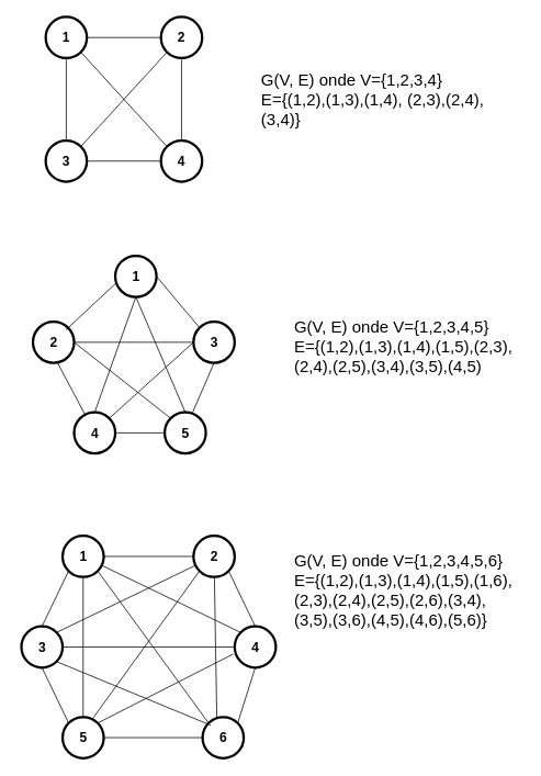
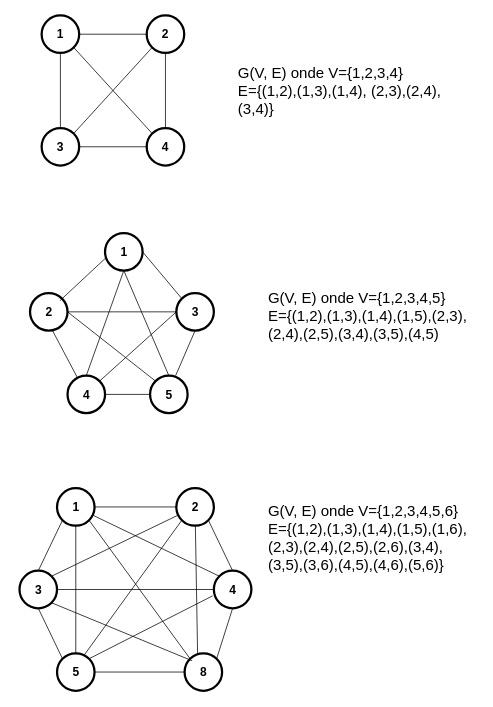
  <mxCell id="0" />
  <mxCell id="1" parent="0" />
  <mxCell id="2" style="rounded=0;orthogonalLoop=1;jettySize=auto;html=1;exitX=1;exitY=0.5;exitDx=0;exitDy=0;entryX=0;entryY=0.5;entryDx=0;entryDy=0;endArrow=none;endFill=0;" parent="1" source="4" target="9" edge="1"><mxGeometry relative="1" as="geometry" /></mxCell>
  <mxCell id="3" style="edgeStyle=none;rounded=0;orthogonalLoop=1;jettySize=auto;html=1;exitX=1;exitY=1;exitDx=0;exitDy=0;entryX=0;entryY=0;entryDx=0;entryDy=0;endArrow=none;endFill=0;" parent="1" source="4" target="6" edge="1"><mxGeometry relative="1" as="geometry" /></mxCell>
  <mxCell id="4" value="" style="ellipse;whiteSpace=wrap;html=1;aspect=fixed;strokeWidth=3;" parent="1" vertex="1"><mxGeometry x="55" y="20" width="50" height="50" as="geometry" /></mxCell>
  <mxCell id="5" style="edgeStyle=none;rounded=0;orthogonalLoop=1;jettySize=auto;html=1;entryX=1;entryY=0.5;entryDx=0;entryDy=0;endArrow=none;endFill=0;" parent="1" source="6" target="11" edge="1"><mxGeometry relative="1" as="geometry" /></mxCell>
  <mxCell id="6" value="" style="ellipse;whiteSpace=wrap;html=1;aspect=fixed;strokeWidth=3;" parent="1" vertex="1"><mxGeometry x="195" y="170" width="50" height="50" as="geometry" /></mxCell>
  <mxCell id="7" style="edgeStyle=none;rounded=0;orthogonalLoop=1;jettySize=auto;html=1;entryX=0.5;entryY=0;entryDx=0;entryDy=0;endArrow=none;endFill=0;" parent="1" source="9" target="6" edge="1"><mxGeometry relative="1" as="geometry" /></mxCell>
  <mxCell id="8" style="edgeStyle=none;rounded=0;orthogonalLoop=1;jettySize=auto;html=1;exitX=0;exitY=1;exitDx=0;exitDy=0;entryX=1;entryY=0;entryDx=0;entryDy=0;endArrow=none;endFill=0;" parent="1" source="9" target="11" edge="1"><mxGeometry relative="1" as="geometry" /></mxCell>
  <mxCell id="9" value="" style="ellipse;whiteSpace=wrap;html=1;aspect=fixed;strokeWidth=3;" parent="1" vertex="1"><mxGeometry x="195" y="20" width="50" height="50" as="geometry" /></mxCell>
  <mxCell id="10" style="edgeStyle=none;rounded=0;orthogonalLoop=1;jettySize=auto;html=1;entryX=0.5;entryY=1;entryDx=0;entryDy=0;endArrow=none;endFill=0;" parent="1" source="11" target="4" edge="1"><mxGeometry relative="1" as="geometry" /></mxCell>
  <mxCell id="11" value="" style="ellipse;whiteSpace=wrap;html=1;aspect=fixed;strokeWidth=3;" parent="1" vertex="1"><mxGeometry x="55" y="170" width="50" height="50" as="geometry" /></mxCell>
  <mxCell id="12" value="&lt;font style=&quot;font-size: 16px;&quot;&gt;&lt;b&gt;4&lt;/b&gt;&lt;/font&gt;" style="text;html=1;strokeColor=none;fillColor=none;align=center;verticalAlign=middle;whiteSpace=wrap;rounded=0;strokeWidth=3;" parent="1" vertex="1"><mxGeometry x="190" y="180" width="60" height="30" as="geometry" /></mxCell>
  <mxCell id="13" value="&lt;font style=&quot;font-size: 16px;&quot;&gt;&lt;b&gt;3&lt;/b&gt;&lt;/font&gt;" style="text;html=1;strokeColor=none;fillColor=none;align=center;verticalAlign=middle;whiteSpace=wrap;rounded=0;strokeWidth=3;" parent="1" vertex="1"><mxGeometry x="50" y="180" width="60" height="30" as="geometry" /></mxCell>
  <mxCell id="14" value="&lt;font style=&quot;font-size: 16px;&quot;&gt;&lt;b&gt;1&lt;/b&gt;&lt;/font&gt;" style="text;html=1;strokeColor=none;fillColor=none;align=center;verticalAlign=middle;whiteSpace=wrap;rounded=0;strokeWidth=3;" parent="1" vertex="1"><mxGeometry x="50" y="30" width="60" height="30" as="geometry" /></mxCell>
  <mxCell id="15" value="&lt;font style=&quot;font-size: 16px;&quot;&gt;&lt;b&gt;2&lt;/b&gt;&lt;/font&gt;" style="text;html=1;strokeColor=none;fillColor=none;align=center;verticalAlign=middle;whiteSpace=wrap;rounded=0;strokeWidth=3;" parent="1" vertex="1"><mxGeometry x="190" y="30" width="60" height="30" as="geometry" /></mxCell>
  <mxCell id="16" style="edgeStyle=none;rounded=0;orthogonalLoop=1;jettySize=auto;html=1;exitX=0.68;exitY=0.003;exitDx=0;exitDy=0;entryX=0.5;entryY=1;entryDx=0;entryDy=0;fontSize=16;endArrow=none;endFill=0;exitPerimeter=0;" parent="1" source="17" target="19" edge="1"><mxGeometry relative="1" as="geometry" /></mxCell>
  <mxCell id="17" value="" style="ellipse;whiteSpace=wrap;html=1;aspect=fixed;strokeWidth=3;" parent="1" vertex="1"><mxGeometry x="199.5" y="500" width="50" height="50" as="geometry" /></mxCell>
  <mxCell id="18" value="&lt;font style=&quot;font-size: 16px;&quot;&gt;&lt;b&gt;5&lt;/b&gt;&lt;/font&gt;" style="text;html=1;strokeColor=none;fillColor=none;align=center;verticalAlign=middle;whiteSpace=wrap;rounded=0;strokeWidth=3;" parent="1" vertex="1"><mxGeometry x="194.5" y="510" width="60" height="30" as="geometry" /></mxCell>
  <mxCell id="19" value="" style="ellipse;whiteSpace=wrap;html=1;aspect=fixed;strokeWidth=3;" parent="1" vertex="1"><mxGeometry x="234.5" y="390" width="50" height="50" as="geometry" /></mxCell>
  <mxCell id="20" style="edgeStyle=none;rounded=0;orthogonalLoop=1;jettySize=auto;html=1;exitX=1;exitY=0.5;exitDx=0;exitDy=0;entryX=0;entryY=0.5;entryDx=0;entryDy=0;fontSize=16;endArrow=none;endFill=0;" parent="1" source="23" target="19" edge="1"><mxGeometry relative="1" as="geometry" /></mxCell>
  <mxCell id="21" style="edgeStyle=none;rounded=0;orthogonalLoop=1;jettySize=auto;html=1;fontSize=16;endArrow=none;endFill=0;" parent="1" target="31" edge="1"><mxGeometry relative="1" as="geometry"><mxPoint x="69.5" y="440" as="sourcePoint" /></mxGeometry></mxCell>
  <mxCell id="22" style="edgeStyle=none;rounded=0;orthogonalLoop=1;jettySize=auto;html=1;exitX=1;exitY=0.5;exitDx=0;exitDy=0;entryX=0;entryY=0;entryDx=0;entryDy=0;fontSize=16;endArrow=none;endFill=0;" parent="1" source="23" target="17" edge="1"><mxGeometry relative="1" as="geometry" /></mxCell>
  <mxCell id="23" value="" style="ellipse;whiteSpace=wrap;html=1;aspect=fixed;strokeWidth=3;" parent="1" vertex="1"><mxGeometry x="39.5" y="390" width="50" height="50" as="geometry" /></mxCell>
  <mxCell id="24" style="edgeStyle=none;rounded=0;orthogonalLoop=1;jettySize=auto;html=1;exitX=0.013;exitY=0.669;exitDx=0;exitDy=0;entryX=0.75;entryY=0;entryDx=0;entryDy=0;fontSize=16;endArrow=none;endFill=0;exitPerimeter=0;" parent="1" source="28" target="33" edge="1"><mxGeometry relative="1" as="geometry" /></mxCell>
  <mxCell id="25" style="edgeStyle=none;rounded=0;orthogonalLoop=1;jettySize=auto;html=1;exitX=1;exitY=0.5;exitDx=0;exitDy=0;entryX=0;entryY=0;entryDx=0;entryDy=0;fontSize=16;endArrow=none;endFill=0;" parent="1" source="28" target="19" edge="1"><mxGeometry relative="1" as="geometry" /></mxCell>
  <mxCell id="26" style="edgeStyle=none;rounded=0;orthogonalLoop=1;jettySize=auto;html=1;exitX=0.5;exitY=1;exitDx=0;exitDy=0;entryX=0.5;entryY=0;entryDx=0;entryDy=0;fontSize=16;endArrow=none;endFill=0;" parent="1" source="28" target="31" edge="1"><mxGeometry relative="1" as="geometry" /></mxCell>
  <mxCell id="27" style="edgeStyle=none;rounded=0;orthogonalLoop=1;jettySize=auto;html=1;exitX=0.5;exitY=1;exitDx=0;exitDy=0;entryX=0.5;entryY=0;entryDx=0;entryDy=0;fontSize=16;endArrow=none;endFill=0;" parent="1" source="28" target="17" edge="1"><mxGeometry relative="1" as="geometry" /></mxCell>
  <mxCell id="28" value="" style="ellipse;whiteSpace=wrap;html=1;aspect=fixed;strokeWidth=3;" parent="1" vertex="1"><mxGeometry x="139.5" y="310" width="50" height="50" as="geometry" /></mxCell>
  <mxCell id="29" style="edgeStyle=none;rounded=0;orthogonalLoop=1;jettySize=auto;html=1;exitX=1;exitY=0.5;exitDx=0;exitDy=0;entryX=0;entryY=0.5;entryDx=0;entryDy=0;fontSize=16;endArrow=none;endFill=0;" parent="1" source="31" target="17" edge="1"><mxGeometry relative="1" as="geometry" /></mxCell>
  <mxCell id="30" style="edgeStyle=none;rounded=0;orthogonalLoop=1;jettySize=auto;html=1;exitX=1;exitY=0;exitDx=0;exitDy=0;entryX=0;entryY=0.5;entryDx=0;entryDy=0;fontSize=16;endArrow=none;endFill=0;" parent="1" source="31" target="19" edge="1"><mxGeometry relative="1" as="geometry" /></mxCell>
  <mxCell id="31" value="" style="ellipse;whiteSpace=wrap;html=1;aspect=fixed;strokeWidth=3;" parent="1" vertex="1"><mxGeometry x="89.5" y="500" width="50" height="50" as="geometry" /></mxCell>
  <mxCell id="32" value="&lt;font style=&quot;font-size: 16px;&quot;&gt;&lt;b&gt;4&lt;/b&gt;&lt;/font&gt;" style="text;html=1;strokeColor=none;fillColor=none;align=center;verticalAlign=middle;whiteSpace=wrap;rounded=0;strokeWidth=3;" parent="1" vertex="1"><mxGeometry x="84.5" y="510" width="60" height="30" as="geometry" /></mxCell>
  <mxCell id="33" value="&lt;font style=&quot;font-size: 16px;&quot;&gt;&lt;b&gt;2&lt;/b&gt;&lt;/font&gt;" style="text;html=1;strokeColor=none;fillColor=none;align=center;verticalAlign=middle;whiteSpace=wrap;rounded=0;strokeWidth=3;" parent="1" vertex="1"><mxGeometry x="34.5" y="400" width="60" height="30" as="geometry" /></mxCell>
  <mxCell id="34" value="&lt;font style=&quot;font-size: 16px;&quot;&gt;&lt;b&gt;3&lt;/b&gt;&lt;/font&gt;" style="text;html=1;strokeColor=none;fillColor=none;align=center;verticalAlign=middle;whiteSpace=wrap;rounded=0;strokeWidth=3;" parent="1" vertex="1"><mxGeometry x="229.5" y="400" width="60" height="30" as="geometry" /></mxCell>
  <mxCell id="35" value="&lt;font style=&quot;font-size: 16px;&quot;&gt;&lt;b&gt;1&lt;/b&gt;&lt;/font&gt;" style="text;html=1;strokeColor=none;fillColor=none;align=center;verticalAlign=middle;whiteSpace=wrap;rounded=0;strokeWidth=3;" parent="1" vertex="1"><mxGeometry x="134.5" y="320" width="60" height="30" as="geometry" /></mxCell>
  <mxCell id="36" style="edgeStyle=none;rounded=0;orthogonalLoop=1;jettySize=auto;html=1;exitX=1;exitY=0;exitDx=0;exitDy=0;entryX=0.5;entryY=1;entryDx=0;entryDy=0;fontSize=16;endArrow=none;endFill=0;" parent="1" source="37" target="43" edge="1"><mxGeometry relative="1" as="geometry" /></mxCell>
  <mxCell id="37" value="" style="ellipse;whiteSpace=wrap;html=1;aspect=fixed;strokeWidth=3;" parent="1" vertex="1"><mxGeometry x="245.5" y="870" width="50" height="50" as="geometry" /></mxCell>
  <mxCell id="38" style="edgeStyle=none;rounded=0;orthogonalLoop=1;jettySize=auto;html=1;exitX=1;exitY=0.5;exitDx=0;exitDy=0;entryX=0;entryY=0.5;entryDx=0;entryDy=0;fontSize=16;endArrow=none;endFill=0;" parent="1" source="40" target="37" edge="1"><mxGeometry relative="1" as="geometry" /></mxCell>
  <mxCell id="39" style="edgeStyle=none;rounded=0;orthogonalLoop=1;jettySize=auto;html=1;exitX=1;exitY=0;exitDx=0;exitDy=0;entryX=-0.033;entryY=0.669;entryDx=0;entryDy=0;entryPerimeter=0;fontSize=16;endArrow=none;endFill=0;" parent="1" source="40" target="43" edge="1"><mxGeometry relative="1" as="geometry" /></mxCell>
  <mxCell id="40" value="" style="ellipse;whiteSpace=wrap;html=1;aspect=fixed;strokeWidth=3;" parent="1" vertex="1"><mxGeometry x="75.5" y="870" width="50" height="50" as="geometry" /></mxCell>
  <mxCell id="41" style="edgeStyle=none;rounded=0;orthogonalLoop=1;jettySize=auto;html=1;exitX=0.5;exitY=0;exitDx=0;exitDy=0;entryX=1;entryY=1;entryDx=0;entryDy=0;fontSize=16;endArrow=none;endFill=0;" parent="1" source="43" target="51" edge="1"><mxGeometry relative="1" as="geometry" /></mxCell>
  <mxCell id="42" style="edgeStyle=none;rounded=0;orthogonalLoop=1;jettySize=auto;html=1;exitX=0;exitY=0;exitDx=0;exitDy=0;fontSize=16;endArrow=none;endFill=0;" parent="1" source="43" target="56" edge="1"><mxGeometry relative="1" as="geometry" /></mxCell>
  <mxCell id="43" value="" style="ellipse;whiteSpace=wrap;html=1;aspect=fixed;strokeWidth=3;" parent="1" vertex="1"><mxGeometry x="284.5" y="760" width="50" height="50" as="geometry" /></mxCell>
  <mxCell id="44" style="edgeStyle=none;rounded=0;orthogonalLoop=1;jettySize=auto;html=1;exitX=0.5;exitY=1;exitDx=0;exitDy=0;entryX=0;entryY=0;entryDx=0;entryDy=0;fontSize=16;endArrow=none;endFill=0;" parent="1" source="48" target="40" edge="1"><mxGeometry relative="1" as="geometry" /></mxCell>
  <mxCell id="45" style="edgeStyle=none;rounded=0;orthogonalLoop=1;jettySize=auto;html=1;exitX=1;exitY=0.5;exitDx=0;exitDy=0;entryX=0;entryY=0.5;entryDx=0;entryDy=0;fontSize=16;endArrow=none;endFill=0;" parent="1" source="48" target="43" edge="1"><mxGeometry relative="1" as="geometry" /></mxCell>
  <mxCell id="46" style="edgeStyle=none;rounded=0;orthogonalLoop=1;jettySize=auto;html=1;exitX=1;exitY=1;exitDx=0;exitDy=0;fontSize=16;endArrow=none;endFill=0;" parent="1" source="48" edge="1"><mxGeometry relative="1" as="geometry"><mxPoint x="255.5" y="880" as="targetPoint" /></mxGeometry></mxCell>
  <mxCell id="47" style="edgeStyle=none;rounded=0;orthogonalLoop=1;jettySize=auto;html=1;exitX=1;exitY=0;exitDx=0;exitDy=0;fontSize=16;endArrow=none;endFill=0;" parent="1" source="48" target="51" edge="1"><mxGeometry relative="1" as="geometry" /></mxCell>
  <mxCell id="48" value="" style="ellipse;whiteSpace=wrap;html=1;aspect=fixed;strokeWidth=3;" parent="1" vertex="1"><mxGeometry x="25.5" y="760" width="50" height="50" as="geometry" /></mxCell>
  <mxCell id="49" style="edgeStyle=none;rounded=0;orthogonalLoop=1;jettySize=auto;html=1;exitX=0;exitY=1;exitDx=0;exitDy=0;entryX=0.725;entryY=0.047;entryDx=0;entryDy=0;entryPerimeter=0;fontSize=16;endArrow=none;endFill=0;" parent="1" source="51" target="40" edge="1"><mxGeometry relative="1" as="geometry" /></mxCell>
  <mxCell id="50" style="edgeStyle=none;rounded=0;orthogonalLoop=1;jettySize=auto;html=1;entryX=0.347;entryY=0.047;entryDx=0;entryDy=0;entryPerimeter=0;fontSize=16;endArrow=none;endFill=0;" parent="1" source="51" target="37" edge="1"><mxGeometry relative="1" as="geometry" /></mxCell>
  <mxCell id="51" value="" style="ellipse;whiteSpace=wrap;html=1;aspect=fixed;strokeWidth=3;" parent="1" vertex="1"><mxGeometry x="234.5" y="650" width="50" height="50" as="geometry" /></mxCell>
  <mxCell id="52" style="edgeStyle=none;rounded=0;orthogonalLoop=1;jettySize=auto;html=1;exitX=1;exitY=0.5;exitDx=0;exitDy=0;fontSize=16;endArrow=none;endFill=0;" parent="1" source="56" target="51" edge="1"><mxGeometry relative="1" as="geometry" /></mxCell>
  <mxCell id="53" style="edgeStyle=none;rounded=0;orthogonalLoop=1;jettySize=auto;html=1;exitX=0;exitY=1;exitDx=0;exitDy=0;entryX=0.5;entryY=0;entryDx=0;entryDy=0;fontSize=16;endArrow=none;endFill=0;" parent="1" source="56" target="48" edge="1"><mxGeometry relative="1" as="geometry" /></mxCell>
  <mxCell id="54" style="edgeStyle=none;rounded=0;orthogonalLoop=1;jettySize=auto;html=1;exitX=0.5;exitY=1;exitDx=0;exitDy=0;entryX=0.5;entryY=0;entryDx=0;entryDy=0;fontSize=16;endArrow=none;endFill=0;" parent="1" source="56" target="40" edge="1"><mxGeometry relative="1" as="geometry" /></mxCell>
  <mxCell id="55" style="edgeStyle=none;rounded=0;orthogonalLoop=1;jettySize=auto;html=1;exitX=1;exitY=1;exitDx=0;exitDy=0;entryX=0;entryY=0;entryDx=0;entryDy=0;fontSize=16;endArrow=none;endFill=0;" parent="1" source="56" target="37" edge="1"><mxGeometry relative="1" as="geometry" /></mxCell>
  <mxCell id="56" value="" style="ellipse;whiteSpace=wrap;html=1;aspect=fixed;strokeWidth=3;" parent="1" vertex="1"><mxGeometry x="75.5" y="650" width="50" height="50" as="geometry" /></mxCell>
  <mxCell id="57" value="&lt;font style=&quot;font-size: 16px;&quot;&gt;&lt;b&gt;1&lt;/b&gt;&lt;/font&gt;" style="text;html=1;strokeColor=none;fillColor=none;align=center;verticalAlign=middle;whiteSpace=wrap;rounded=0;strokeWidth=3;" parent="1" vertex="1"><mxGeometry x="70.5" y="660" width="60" height="30" as="geometry" /></mxCell>
- <mxCell id="58" value="&lt;font style=&quot;font-size: 16px;&quot;&gt;&lt;b&gt;6&lt;/b&gt;&lt;/font&gt;" style="text;html=1;strokeColor=none;fillColor=none;align=center;verticalAlign=middle;whiteSpace=wrap;rounded=0;strokeWidth=3;" parent="1" vertex="1"><mxGeometry x="240.5" y="880" width="60" height="30" as="geometry" /></mxCell>
+ <mxCell id="58" value="&lt;font style=&quot;font-size: 16px;&quot;&gt;&lt;b&gt;8&lt;/b&gt;&lt;/font&gt;" style="text;html=1;strokeColor=none;fillColor=none;align=center;verticalAlign=middle;whiteSpace=wrap;rounded=0;strokeWidth=3;" parent="1" vertex="1"><mxGeometry x="240.5" y="880" width="60" height="30" as="geometry" /></mxCell>
  <mxCell id="59" value="&lt;font style=&quot;font-size: 16px;&quot;&gt;&lt;b&gt;5&lt;/b&gt;&lt;/font&gt;" style="text;html=1;strokeColor=none;fillColor=none;align=center;verticalAlign=middle;whiteSpace=wrap;rounded=0;strokeWidth=3;" parent="1" vertex="1"><mxGeometry x="70.5" y="880" width="60" height="30" as="geometry" /></mxCell>
  <mxCell id="60" value="&lt;font style=&quot;font-size: 16px;&quot;&gt;&lt;b&gt;4&lt;/b&gt;&lt;/font&gt;" style="text;html=1;strokeColor=none;fillColor=none;align=center;verticalAlign=middle;whiteSpace=wrap;rounded=0;strokeWidth=3;" parent="1" vertex="1"><mxGeometry x="279.5" y="770" width="60" height="30" as="geometry" /></mxCell>
  <mxCell id="61" value="&lt;font style=&quot;font-size: 16px;&quot;&gt;&lt;b&gt;3&lt;/b&gt;&lt;/font&gt;" style="text;html=1;strokeColor=none;fillColor=none;align=center;verticalAlign=middle;whiteSpace=wrap;rounded=0;strokeWidth=3;" parent="1" vertex="1"><mxGeometry x="20.5" y="770" width="60" height="30" as="geometry" /></mxCell>
  <mxCell id="62" value="&lt;font style=&quot;font-size: 16px;&quot;&gt;&lt;b&gt;2&lt;/b&gt;&lt;/font&gt;" style="text;html=1;strokeColor=none;fillColor=none;align=center;verticalAlign=middle;whiteSpace=wrap;rounded=0;strokeWidth=3;" parent="1" vertex="1"><mxGeometry x="229.5" y="660" width="60" height="30" as="geometry" /></mxCell>
  <mxCell id="63" value="&lt;font style=&quot;font-size: 20px;&quot;&gt;G(V, E) onde V={1,2,3,4}&lt;br&gt;E={(1,2),(1,3),(1,4), (2,3),(2,4),(3,4)}&lt;br&gt;&lt;/font&gt;" style="text;html=1;strokeColor=none;fillColor=none;align=left;verticalAlign=middle;whiteSpace=wrap;rounded=0;strokeWidth=3;fontSize=16;" parent="1" vertex="1"><mxGeometry x="315" y="50" width="280" height="140" as="geometry" /></mxCell>
  <mxCell id="64" value="&lt;font style=&quot;font-size: 20px;&quot;&gt;G(V, E) onde V={1,2,3,4,5}&lt;br&gt;E={(1,2),(1,3),(1,4),(1,5),(2,3),(2,4),(2,5),(3,4),(3,5),(4,5)&lt;br&gt;&lt;/font&gt;" style="text;html=1;strokeColor=none;fillColor=none;align=left;verticalAlign=middle;whiteSpace=wrap;rounded=0;strokeWidth=3;fontSize=16;" parent="1" vertex="1"><mxGeometry x="355" y="350" width="280" height="140" as="geometry" /></mxCell>
  <mxCell id="65" value="&lt;font style=&quot;font-size: 20px;&quot;&gt;G(V, E) onde V={1,2,3,4,5,6}&lt;br&gt;E={(1,2),(1,3),(1,4),(1,5),(1,6),(2,3),(2,4),(2,5),(2,6),(3,4),(3,5),(3,6),(4,5),(4,6),(5,6)}&lt;br&gt;&lt;/font&gt;" style="text;html=1;strokeColor=none;fillColor=none;align=left;verticalAlign=middle;whiteSpace=wrap;rounded=0;strokeWidth=3;fontSize=16;" parent="1" vertex="1"><mxGeometry x="355" y="645" width="280" height="140" as="geometry" /></mxCell>
